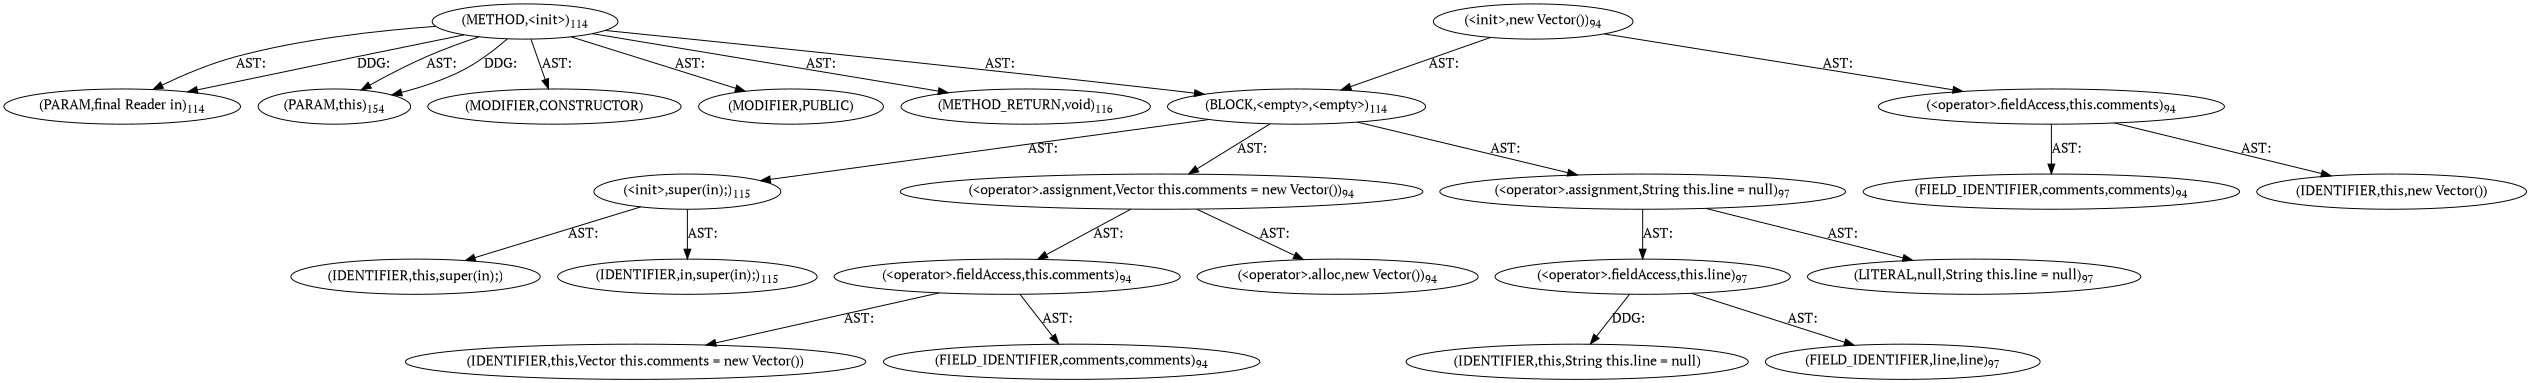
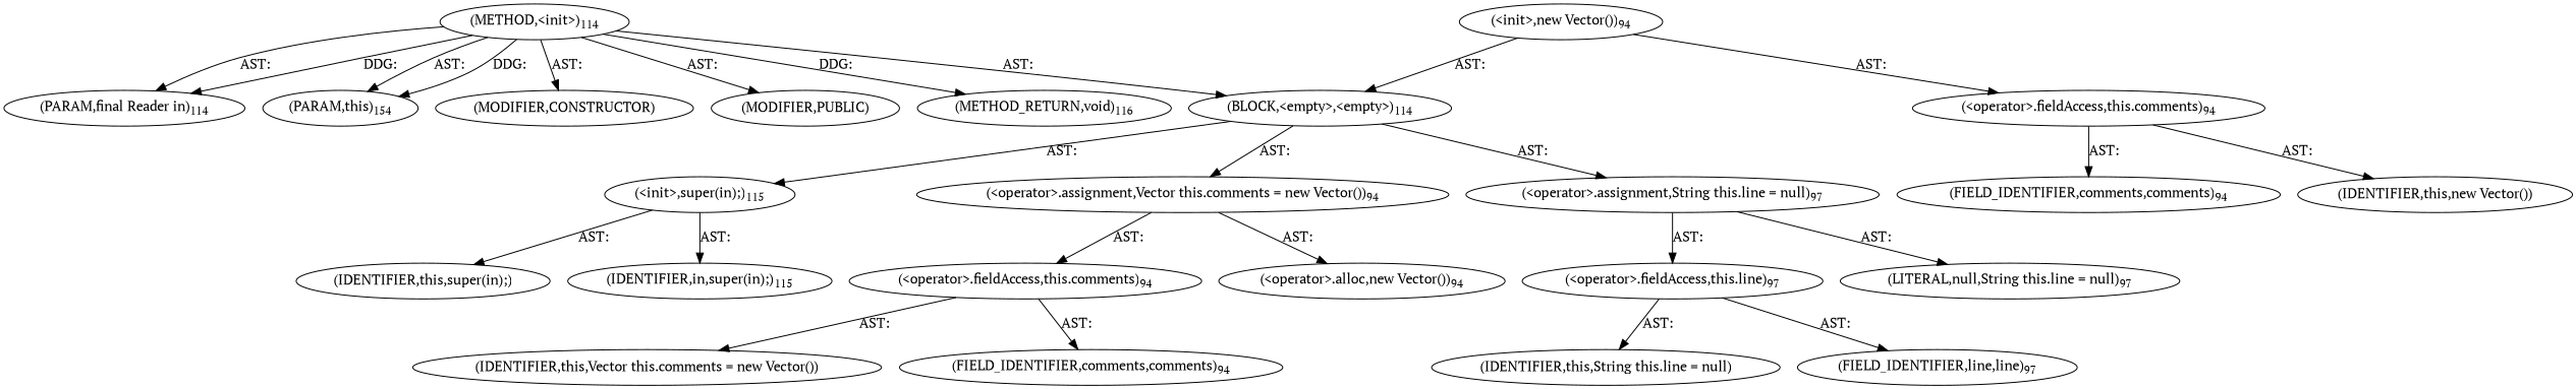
  digraph {
    fontname="PT Serif"
    node [fontname="PT Serif"]
    edge [fontname="PT Serif"]
    n1 [label=<(METHOD,&lt;init&gt;)<SUB>114</SUB>>]
    n2 [label=<(PARAM,this)<SUB>154</SUB>>]
    n3 [label=<(PARAM,final Reader in)<SUB>114</SUB>>]
    n4 [label=<(BLOCK,&lt;empty&gt;,&lt;empty&gt;)<SUB>114</SUB>>]
    n5 [label=<(MODIFIER,CONSTRUCTOR)>]
    n6 [label=<(MODIFIER,PUBLIC)>]
    n7 [label=<(METHOD_RETURN,void)<SUB>116</SUB>>]
    n8 [label=<(&lt;operator&gt;.assignment,Vector this.comments = new Vector())<SUB>94</SUB>>]
    n9 [label=<(&lt;operator&gt;.assignment,String this.line = null)<SUB>97</SUB>>]
    n10 [label=<(&lt;init&gt;,super(in);)<SUB>115</SUB>>]
    n11 [label=<(&lt;operator&gt;.fieldAccess,this.comments)<SUB>94</SUB>>]
    n12 [label=<(&lt;operator&gt;.alloc,new Vector())<SUB>94</SUB>>]
    n13 [label=<(&lt;init&gt;,new Vector())<SUB>94</SUB>>]
    n14 [label=<(&lt;operator&gt;.fieldAccess,this.comments)<SUB>94</SUB>>]
    n15 [label=<(&lt;operator&gt;.fieldAccess,this.line)<SUB>97</SUB>>]
    n16 [label=<(LITERAL,null,String this.line = null)<SUB>97</SUB>>]
    n17 [label=<(IDENTIFIER,this,super(in);)>]
    n18 [label=<(IDENTIFIER,in,super(in);)<SUB>115</SUB>>]
    n19 [label=<(IDENTIFIER,this,Vector this.comments = new Vector())>]
    n20 [label=<(FIELD_IDENTIFIER,comments,comments)<SUB>94</SUB>>]
    n21 [label=<(IDENTIFIER,this,new Vector())>]
    n22 [label=<(FIELD_IDENTIFIER,comments,comments)<SUB>94</SUB>>]
    n23 [label=<(IDENTIFIER,this,String this.line = null)>]
    n24 [label=<(FIELD_IDENTIFIER,line,line)<SUB>97</SUB>>]
    n1 -> n2 [label="AST: "]
    n1 -> n2 [label="DDG: "]
    n1 -> n3 [label="AST: "]
    n1 -> n3 [label="DDG: "]
    n1 -> n4 [label="AST: "]
    n1 -> n5 [label="AST: "]
    n1 -> n6 [label="AST: "]
-   n1 -> n7 [label="AST: "]
+   n1 -> n7 [label="DDG: "]
    n4 -> n8 [label="AST: "]
    n4 -> n9 [label="AST: "]
    n4 -> n10 [label="AST: "]
    n8 -> n11 [label="AST: "]
    n8 -> n12 [label="AST: "]
    n9 -> n15 [label="AST: "]
    n9 -> n16 [label="AST: "]
    n10 -> n17 [label="AST: "]
    n10 -> n18 [label="AST: "]
    n11 -> n19 [label="AST: "]
    n11 -> n20 [label="AST: "]
    n13 -> n4 [label="AST: "]
    n13 -> n14 [label="AST: "]
    n14 -> n21 [label="AST: "]
    n14 -> n22 [label="AST: "]
-   n15 -> n23 [label="DDG: "]
+   n15 -> n23 [label="AST: "]
    n15 -> n24 [label="AST: "]
  }
